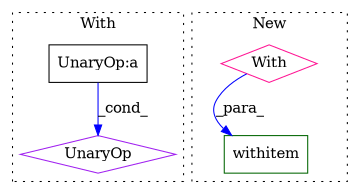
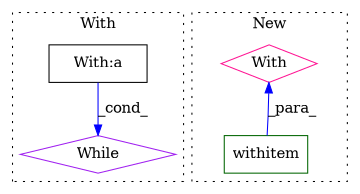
  digraph {
    node [shape=diamond]
    edge [color=blue]
-   n1 [a=52 color=purple l="6,18" label=UnaryOp s="2477,2505"]
-   n2 [a=61 color=black l=22 label="UnaryOp:a" s=2483 shape=box]
+   n1 [a=52 color=purple l="6,18" label=While s="2477,2505"]
+   n2 [a=61 color=black l=22 label="With:a" s=2483 shape=box]
    n3 [a=39 color=deeppink l="5,29" label=With s="2573,2583"]
    n4 [a=49 color=darkgreen l=5 label=withitem s=2578 shape=box]
    subgraph cluster_1 {
      label=With
      style=dotted
      n1
      n2
    }
    subgraph cluster_2 {
      label=New
      style=dotted
      n3
      n4
    }
    n2 -> n1 [label=_cond_]
-   n3 -> n4 [label=_para_]
+   n4 -> n3 [label=_para_]
  }
